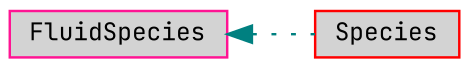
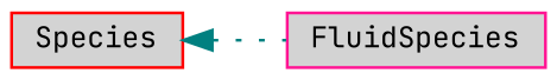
  digraph {
    rankdir=LR
    fontname="JetBrains Mono"
    node [fillcolor=lightgrey fontname="JetBrains Mono" fontsize=10 shape=record style=filled]
    n1 [color=deeppink fontcolor=black height=0.2 label=FluidSpecies width=0.4]
    n2 [color=red height=0.2 label=Species width=0.4]
-   n1 -> n2 [color=teal dir=back fontname="JetBrains Mono" fontsize=10 labelfontname=Helvetica labelfontsize=10 style=dotted]
+   n2 -> n1 [color=teal dir=back fontname="JetBrains Mono" fontsize=10 labelfontname=Helvetica labelfontsize=10 style=dotted]
  }
